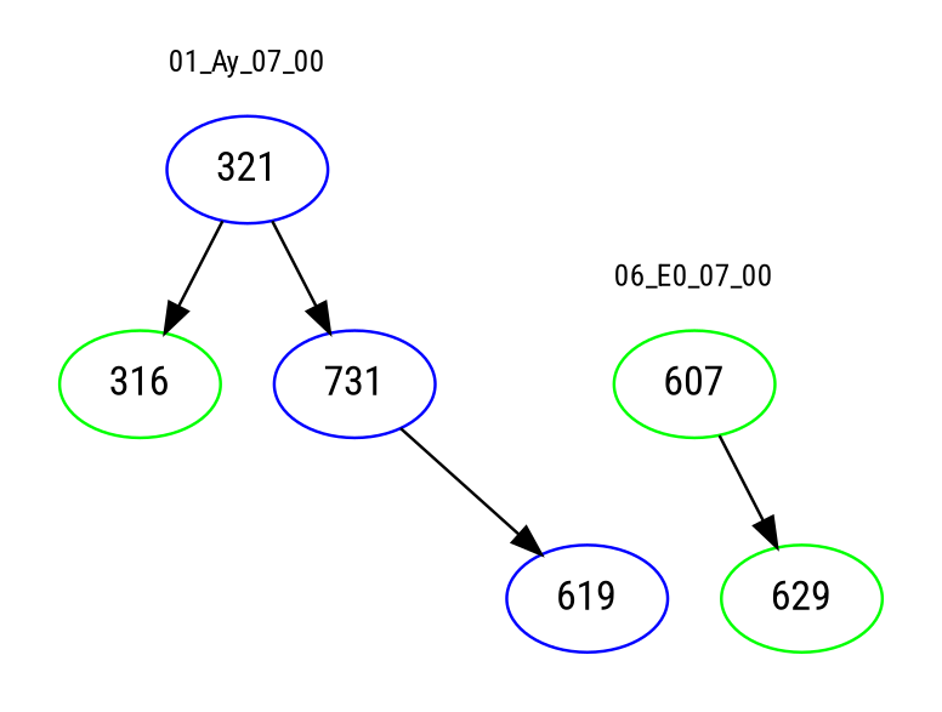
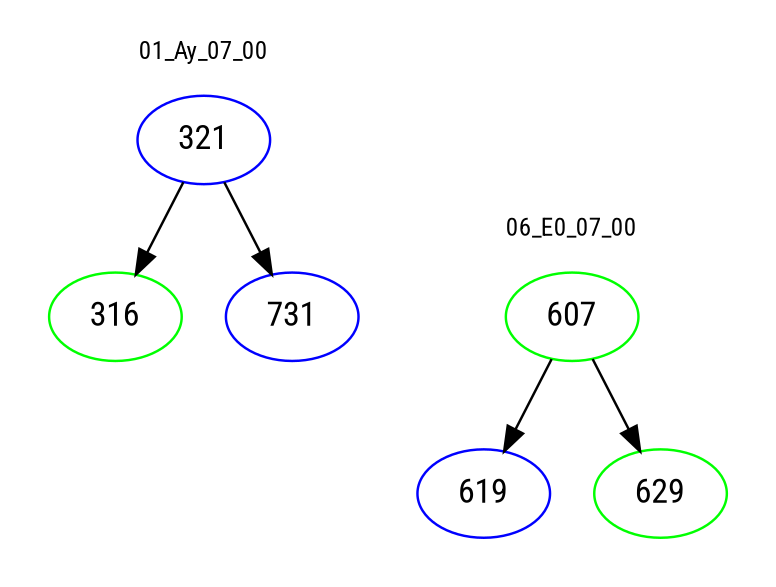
  digraph {
    fontname="Roboto Condensed"
    node [color=blue fontname="Roboto Condensed"]
    edge [color=black fontname="Roboto Condensed"]
    n1 [label=321]
    n2 [color=green label=316]
    n3 [label=731]
    n4 [color=green label=607]
    n5 [label=619]
    n6 [color=green label=629]
    subgraph cluster_1 {
      color=white
      fontsize=10
      label="01_Ay_07_00"
      n1
      n2
      n3
    }
    subgraph cluster_2 {
      color=white
      fontsize=10
      label="06_E0_07_00"
      n4
      n5
      n6
    }
    n1 -> n2
    n1 -> n3
-   n3 -> n5
+   n4 -> n5
    n4 -> n6
  }
